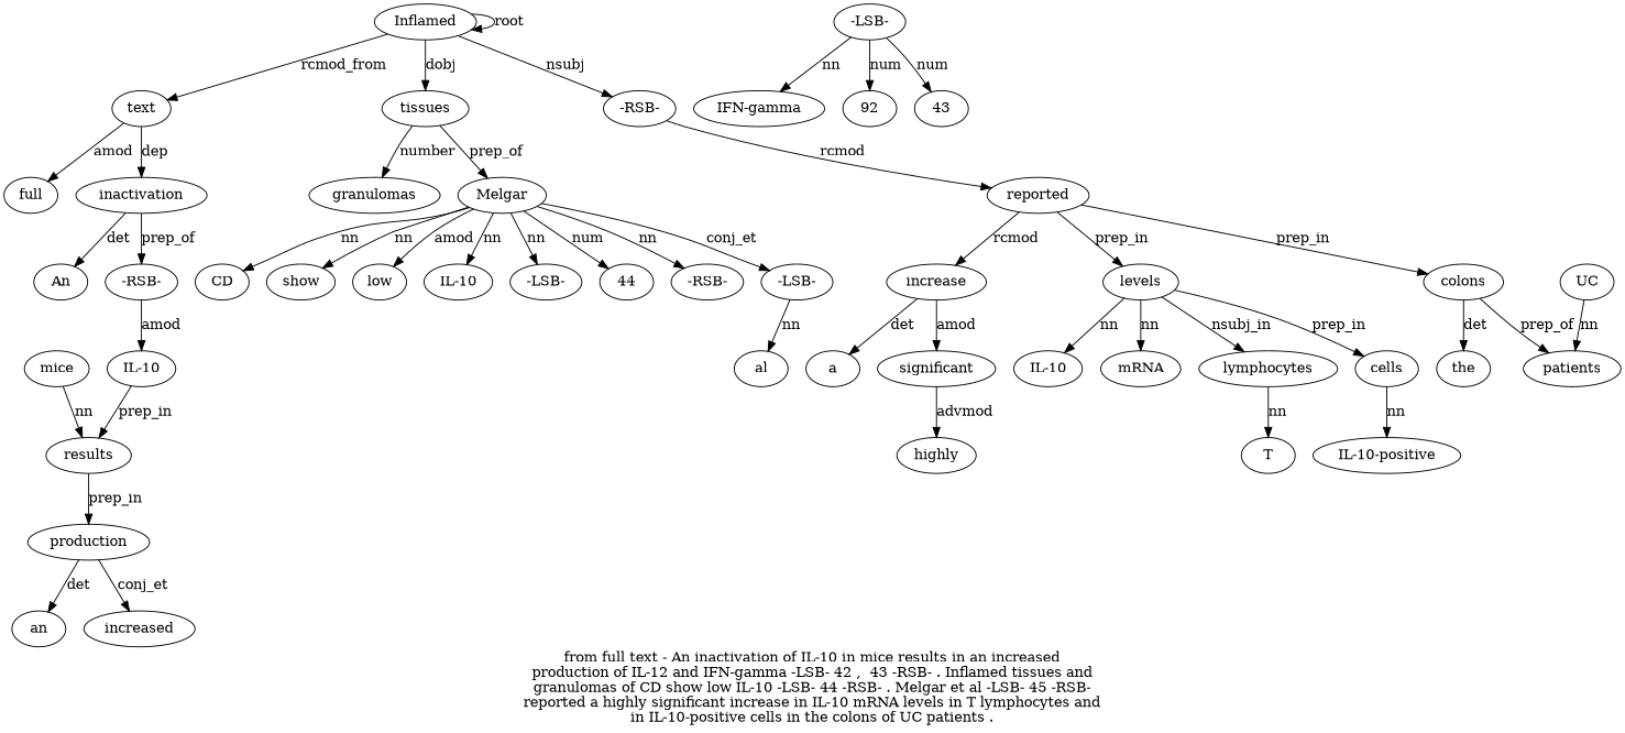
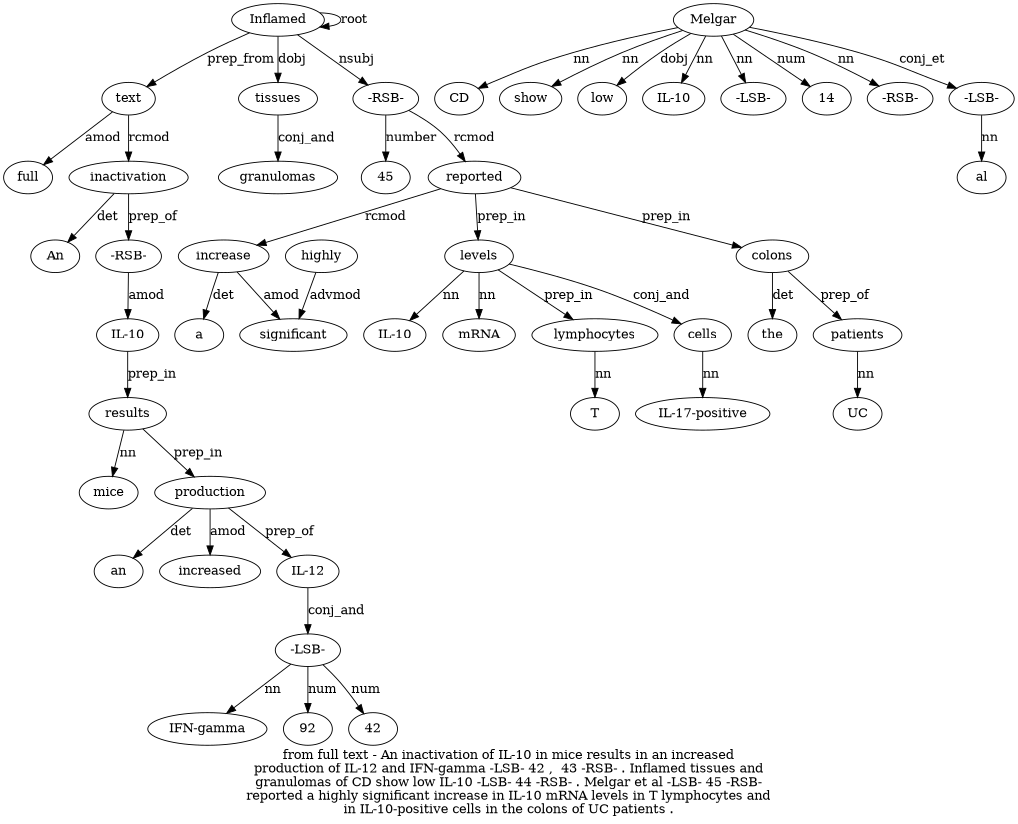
  digraph {
    label="from full text - An inactivation of IL-10 in mice results in an increased\nproduction of IL-12 and IFN-gamma -LSB- 42 ,  43 -RSB- . Inflamed tissues and\ngranulomas of CD show low IL-10 -LSB- 44 -RSB- . Melgar et al -LSB- 45 -RSB-\nreported a highly significant increase in IL-10 mRNA levels in T lymphocytes and\nin IL-10-positive cells in the colons of UC patients ."
    node [fillcolor=white style=filled]
    n1 [label=text]
    n2 [label=full]
    n3 [label=inactivation]
    n4 [label=An]
    n5 [label="-RSB-"]
    n6 [label=Inflamed]
    n7 [label=tissues]
    n8 [label="-RSB-"]
    n9 [label=granulomas]
    n10 [label=Melgar]
+   n11 [label=45]
    n12 [label=reported]
    n13 [label="IL-10"]
    n14 [label=results]
    n15 [label=mice]
    n16 [label=production]
    n17 [label=an]
    n18 [label=increased]
+   n19 [label="IL-12"]
    n20 [label="-LSB-"]
    n21 [label="IFN-gamma"]
    n22 [label=92]
-   n23 [label=43]
+   n23 [label=42]
    n24 [label=CD]
    n25 [label=show]
    n26 [label=low]
    n27 [label="IL-10"]
    n28 [label="-LSB-"]
-   n29 [label=44]
+   n29 [label=14]
    n30 [label="-RSB-"]
    n31 [label="-LSB-"]
    n32 [label=al]
    n33 [label=increase]
    n34 [label=levels]
    n35 [label=colons]
    n36 [label=a]
    n37 [label=significant]
    n38 [label="IL-10"]
    n39 [label=mRNA]
    n40 [label=lymphocytes]
    n41 [label=cells]
    n42 [label=the]
    n43 [label=patients]
    n44 [label=highly]
    n45 [label=T]
-   n46 [label="IL-10-positive"]
+   n46 [label="IL-17-positive"]
    n47 [label=UC]
    n1 -> n2 [label=amod]
-   n1 -> n3 [label=dep]
+   n1 -> n3 [label=rcmod]
    n3 -> n4 [label=det]
    n3 -> n5 [label=prep_of]
    n5 -> n13 [label=amod]
-   n6 -> n1 [label=rcmod_from]
+   n6 -> n1 [label=prep_from]
    n6 -> n6 [label=root]
    n6 -> n7 [label=dobj]
    n6 -> n8 [label=nsubj]
-   n7 -> n9 [label=number]
-   n7 -> n10 [label=prep_of]
+   n7 -> n9 [label=conj_and]
+   n8 -> n11 [label=number]
    n8 -> n12 [label=rcmod]
    n10 -> n24 [label=nn]
    n10 -> n25 [label=nn]
-   n10 -> n26 [label=amod]
+   n10 -> n26 [label=dobj]
    n10 -> n27 [label=nn]
    n10 -> n28 [label=nn]
    n10 -> n29 [label=num]
    n10 -> n30 [label=nn]
    n10 -> n31 [label=conj_et]
    n12 -> n33 [label=rcmod]
    n12 -> n34 [label=prep_in]
    n12 -> n35 [label=prep_in]
    n13 -> n14 [label=prep_in]
-   n15 -> n14 [label=nn]
+   n14 -> n15 [label=nn]
    n14 -> n16 [label=prep_in]
    n16 -> n17 [label=det]
-   n16 -> n18 [label=conj_et]
+   n16 -> n18 [label=amod]
+   n16 -> n19 [label=prep_of]
+   n19 -> n20 [label=conj_and]
    n20 -> n21 [label=nn]
    n20 -> n22 [label=num]
    n20 -> n23 [label=num]
    n31 -> n32 [label=nn]
    n33 -> n36 [label=det]
    n33 -> n37 [label=amod]
    n34 -> n38 [label=nn]
    n34 -> n39 [label=nn]
-   n34 -> n40 [label=nsubj_in]
-   n34 -> n41 [label=prep_in]
+   n34 -> n40 [label=prep_in]
+   n34 -> n41 [label=conj_and]
    n35 -> n42 [label=det]
    n35 -> n43 [label=prep_of]
-   n37 -> n44 [label=advmod]
+   n44 -> n37 [label=advmod]
    n40 -> n45 [label=nn]
    n41 -> n46 [label=nn]
-   n47 -> n43 [label=nn]
+   n43 -> n47 [label=nn]
  }
